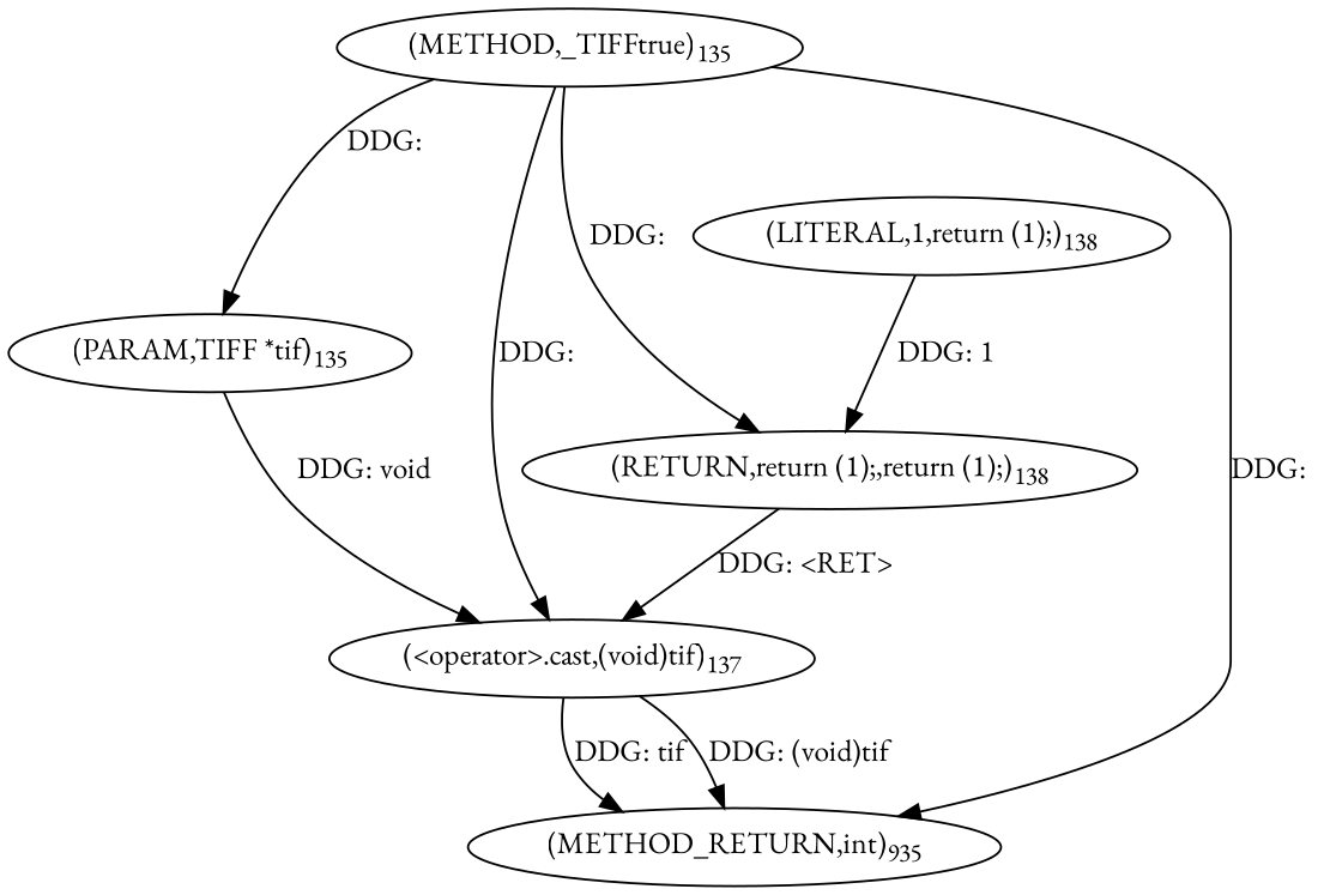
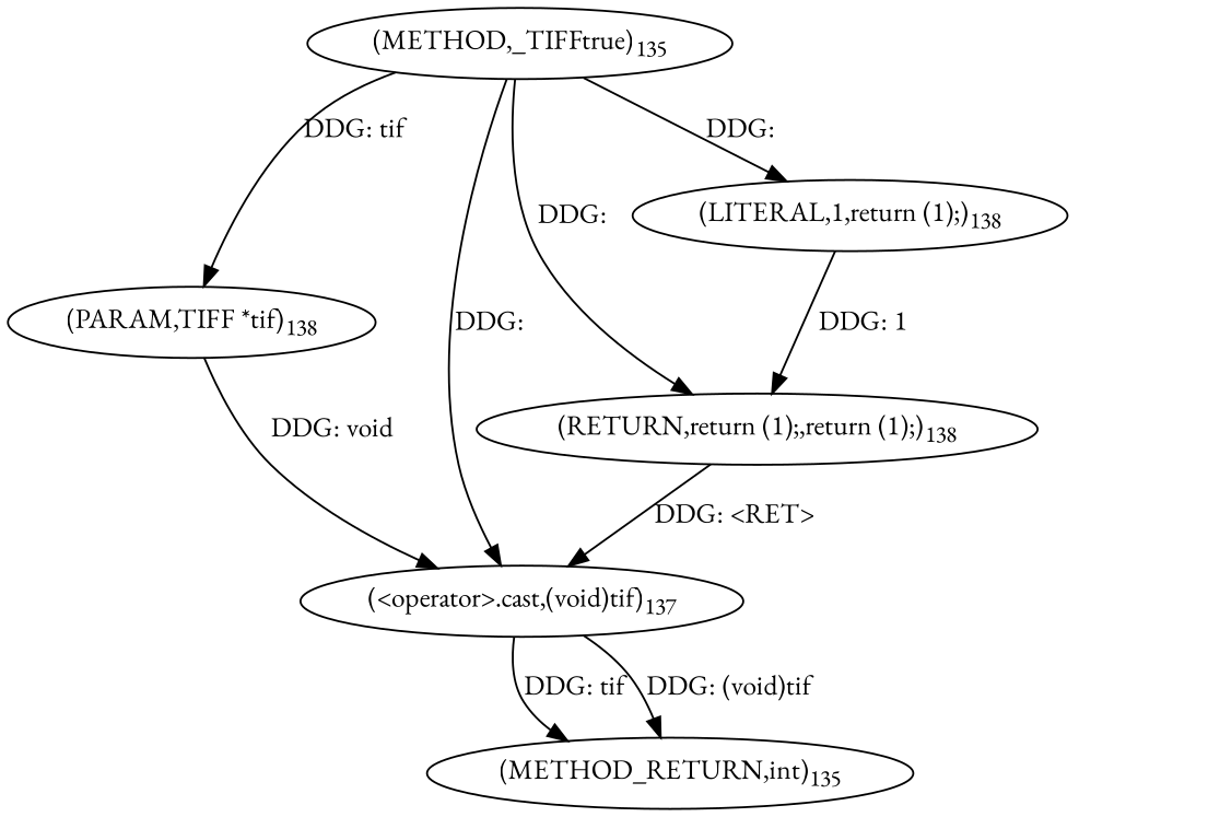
  digraph {
    fontname="EB Garamond"
    node [fontname="EB Garamond"]
    edge [fontname="EB Garamond"]
    n1 [label=<(METHOD,_TIFFtrue)<SUB>135</SUB>>]
-   n2 [label=<(PARAM,TIFF *tif)<SUB>135</SUB>>]
+   n2 [label=<(PARAM,TIFF *tif)<SUB>138</SUB>>]
    n3 [label=<(&lt;operator&gt;.cast,(void)tif)<SUB>137</SUB>>]
    n4 [label=<(RETURN,return (1);,return (1);)<SUB>138</SUB>>]
    n5 [label=<(LITERAL,1,return (1);)<SUB>138</SUB>>]
-   n6 [label=<(METHOD_RETURN,int)<SUB>935</SUB>>]
-   n1 -> n2 [label="DDG: "]
+   n6 [label=<(METHOD_RETURN,int)<SUB>135</SUB>>]
+   n1 -> n2 [label="DDG: tif"]
    n1 -> n3 [label="DDG: "]
    n1 -> n4 [label="DDG: "]
-   n1 -> n6 [label="DDG: "]
+   n1 -> n5 [label="DDG: "]
    n2 -> n3 [label="DDG: void"]
    n3 -> n6 [label="DDG: tif"]
    n3 -> n6 [label="DDG: (void)tif"]
    n4 -> n3 [label="DDG: &lt;RET&gt;"]
    n5 -> n4 [label="DDG: 1"]
  }
